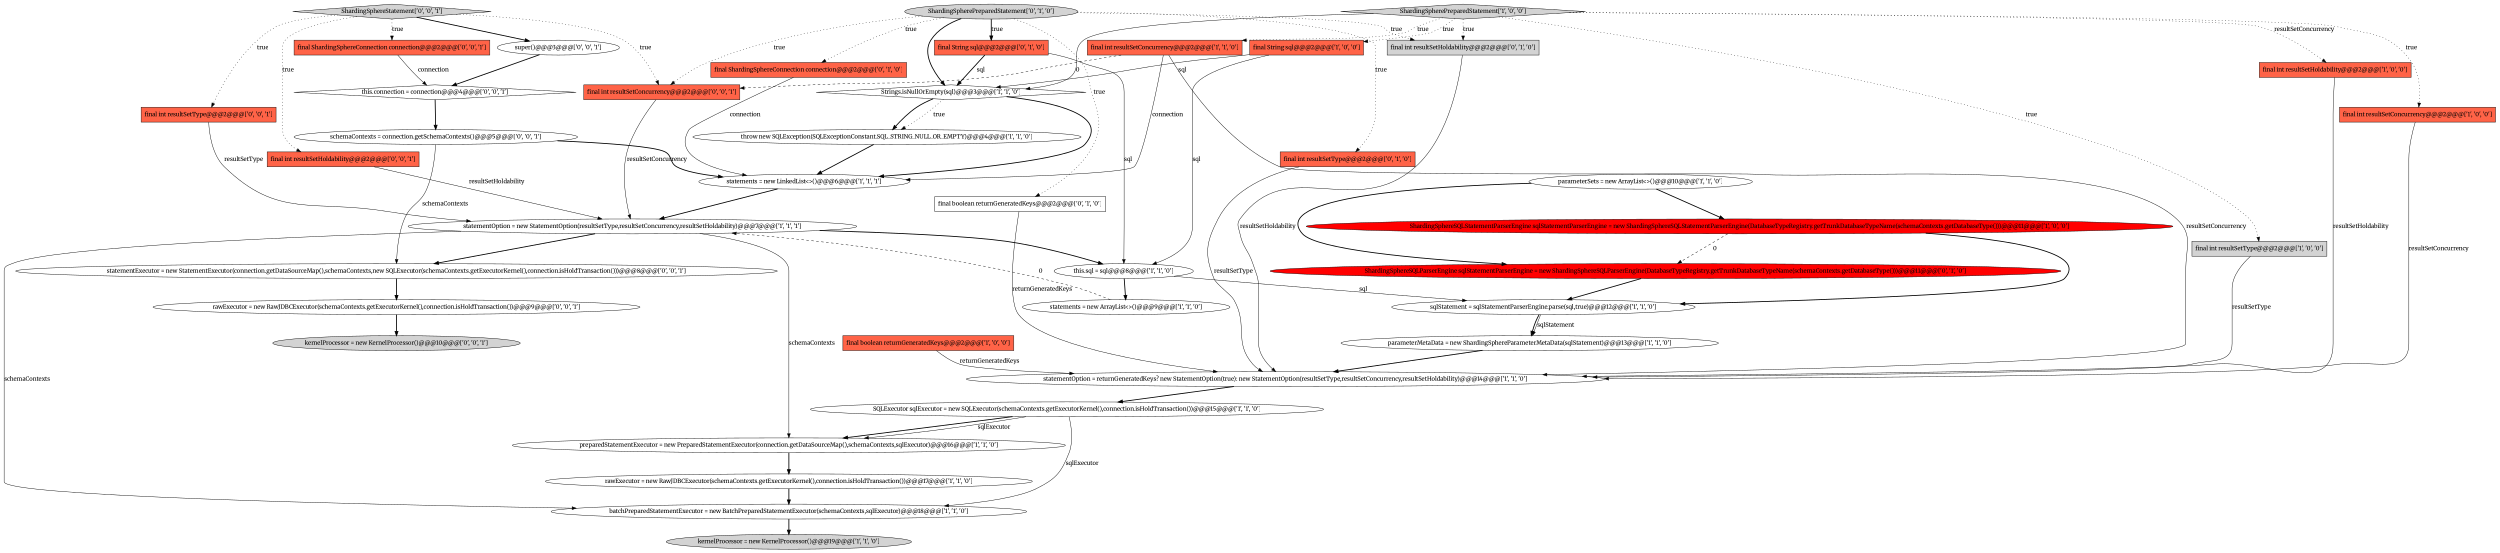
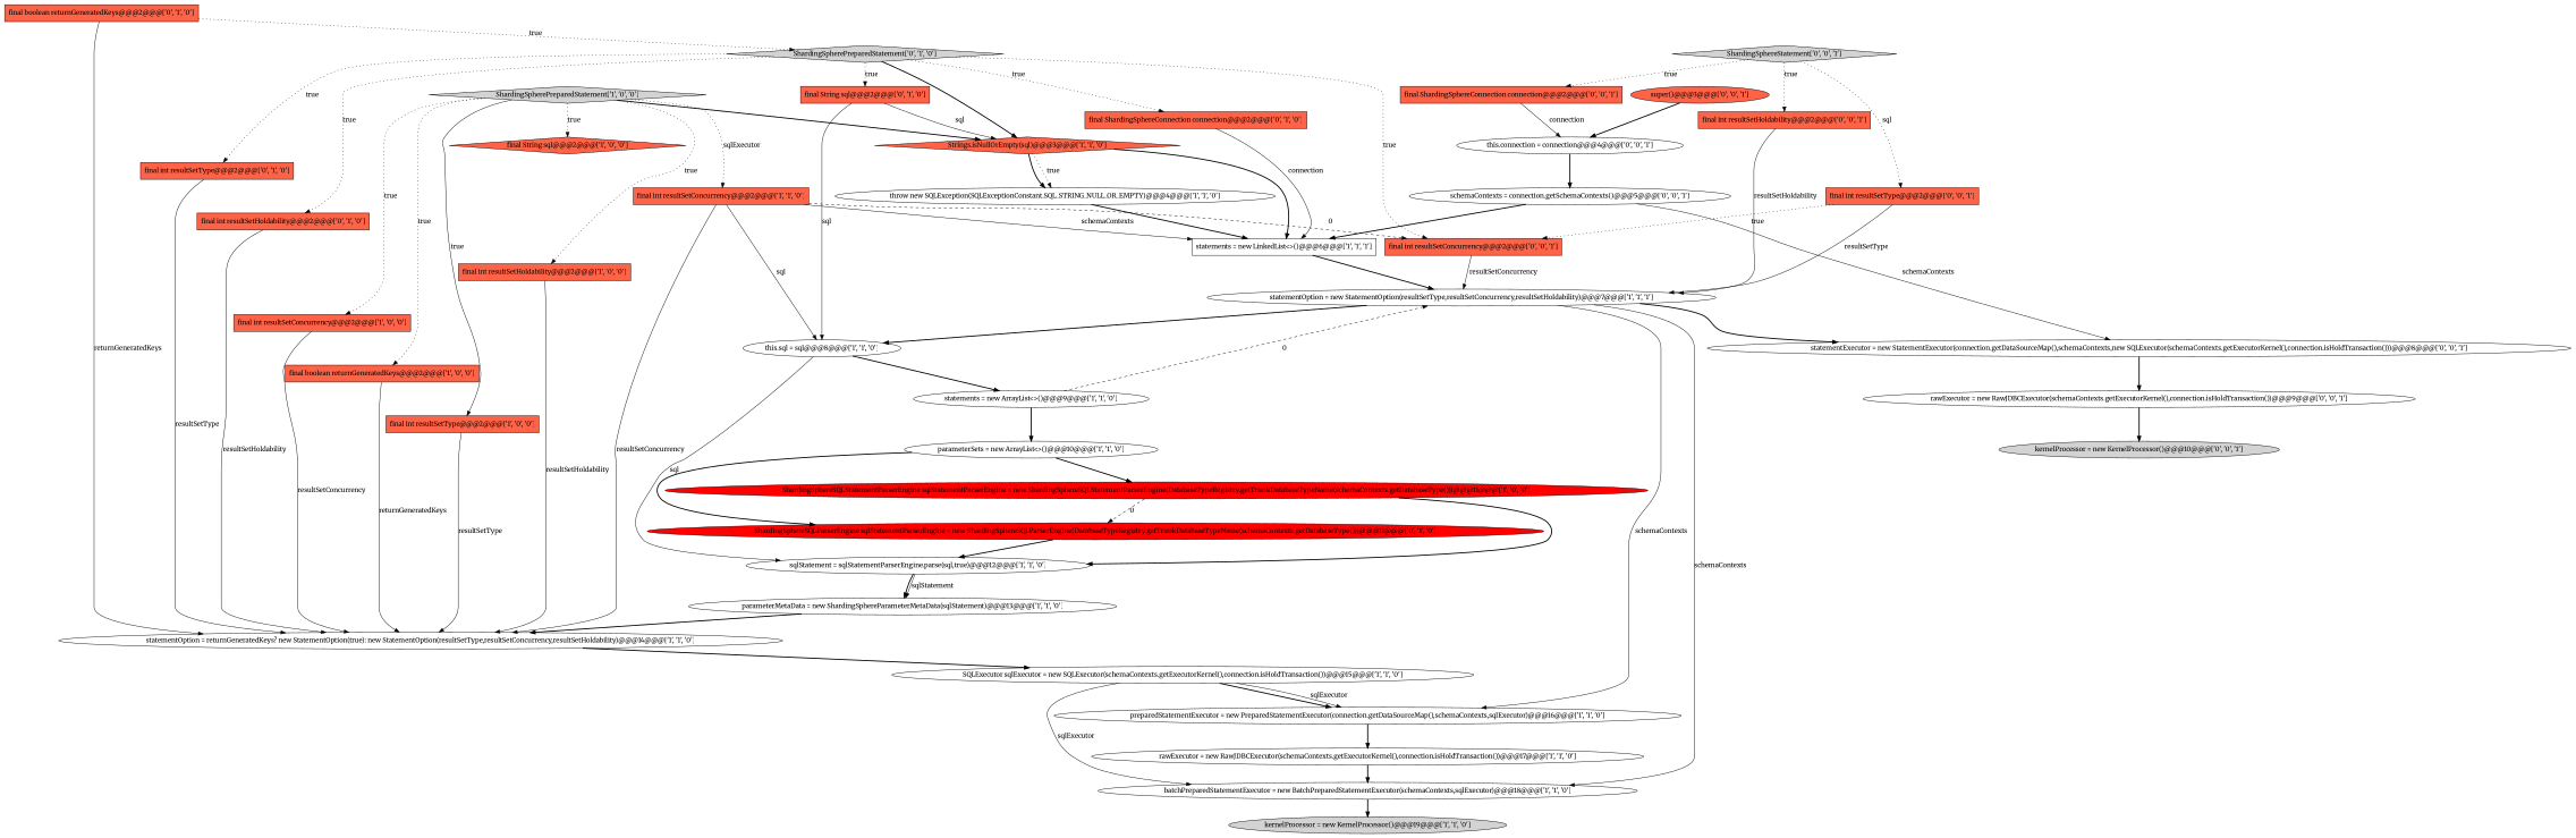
  digraph {
    fontname=Merriweather
    node [fillcolor=white fontname=Merriweather shape=ellipse style=filled]
    edge [fontname=Merriweather style=bold]
    n1 [label="throw new SQLException(SQLExceptionConstant.SQL_STRING_NULL_OR_EMPTY)@@@4@@@['1', '1', '0']"]
-   n2 [label="statements = new LinkedList<>()@@@6@@@['1', '1', '1']"]
+   n2 [label="statements = new LinkedList<>()@@@6@@@['1', '1', '1']" shape=box]
    n3 [label="statementOption = new StatementOption(resultSetType,resultSetConcurrency,resultSetHoldability)@@@7@@@['1', '1', '1']"]
-   n4 [label="this.connection = connection@@@4@@@['0', '0', '1']" shape=diamond]
+   n4 [label="this.connection = connection@@@4@@@['0', '0', '1']"]
    n5 [label="schemaContexts = connection.getSchemaContexts()@@@5@@@['0', '0', '1']"]
    n6 [label="statementExecutor = new StatementExecutor(connection.getDataSourceMap(),schemaContexts,new SQLExecutor(schemaContexts.getExecutorKernel(),connection.isHoldTransaction()))@@@8@@@['0', '0', '1']"]
    n7 [fillcolor=tomato label="final ShardingSphereConnection connection@@@2@@@['0', '0', '1']" shape=box]
    n8 [fillcolor=tomato label="final int resultSetHoldability@@@2@@@['1', '0', '0']" shape=box]
    n9 [label="statementOption = returnGeneratedKeys? new StatementOption(true): new StatementOption(resultSetType,resultSetConcurrency,resultSetHoldability)@@@14@@@['1', '1', '0']"]
    n10 [label="SQLExecutor sqlExecutor = new SQLExecutor(schemaContexts.getExecutorKernel(),connection.isHoldTransaction())@@@15@@@['1', '1', '0']"]
    n11 [fillcolor=lightgray label="ShardingSpherePreparedStatement['1', '0', '0']" shape=diamond]
    n12 [fillcolor=tomato label="final int resultSetConcurrency@@@2@@@['1', '0', '0']" shape=box]
    n13 [fillcolor=tomato label="final boolean returnGeneratedKeys@@@2@@@['1', '0', '0']" shape=box]
-   n14 [fillcolor=tomato label="final String sql@@@2@@@['1', '0', '0']" shape=box]
-   n15 [label="Strings.isNullOrEmpty(sql)@@@3@@@['1', '1', '0']" shape=diamond]
+   n14 [fillcolor=tomato label="final String sql@@@2@@@['1', '0', '0']" shape=diamond]
+   n15 [fillcolor=tomato label="Strings.isNullOrEmpty(sql)@@@3@@@['1', '1', '0']" shape=diamond]
    n16 [fillcolor=tomato label="final int resultSetConcurrency@@@2@@@['1', '1', '0']" shape=box]
-   n17 [fillcolor=lightgray label="final int resultSetType@@@2@@@['1', '0', '0']" shape=box]
+   n17 [fillcolor=tomato label="final int resultSetType@@@2@@@['1', '0', '0']" shape=box]
    n18 [label="this.sql = sql@@@8@@@['1', '1', '0']"]
    n19 [fillcolor=tomato label="final int resultSetConcurrency@@@2@@@['0', '0', '1']" shape=box]
    n20 [label="parameterSets = new ArrayList<>()@@@10@@@['1', '1', '0']"]
    n21 [fillcolor=red label="ShardingSphereSQLParserEngine sqlStatementParserEngine = new ShardingSphereSQLParserEngine(DatabaseTypeRegistry.getTrunkDatabaseTypeName(schemaContexts.getDatabaseType()))@@@11@@@['0', '1', '0']"]
    n22 [fillcolor=red label="ShardingSphereSQLStatementParserEngine sqlStatementParserEngine = new ShardingSphereSQLStatementParserEngine(DatabaseTypeRegistry.getTrunkDatabaseTypeName(schemaContexts.getDatabaseType()))@@@11@@@['1', '0', '0']"]
    n23 [label="sqlStatement = sqlStatementParserEngine.parse(sql,true)@@@12@@@['1', '1', '0']"]
    n24 [label="statements = new ArrayList<>()@@@9@@@['1', '1', '0']"]
    n25 [label="preparedStatementExecutor = new PreparedStatementExecutor(connection.getDataSourceMap(),schemaContexts,sqlExecutor)@@@16@@@['1', '1', '0']"]
    n26 [label="rawExecutor = new RawJDBCExecutor(schemaContexts.getExecutorKernel(),connection.isHoldTransaction())@@@17@@@['1', '1', '0']"]
    n27 [label="batchPreparedStatementExecutor = new BatchPreparedStatementExecutor(schemaContexts,sqlExecutor)@@@18@@@['1', '1', '0']"]
    n28 [label="parameterMetaData = new ShardingSphereParameterMetaData(sqlStatement)@@@13@@@['1', '1', '0']"]
    n29 [label="rawExecutor = new RawJDBCExecutor(schemaContexts.getExecutorKernel(),connection.isHoldTransaction())@@@9@@@['0', '0', '1']"]
    n30 [fillcolor=lightgray label="kernelProcessor = new KernelProcessor()@@@10@@@['0', '0', '1']"]
    n31 [fillcolor=lightgray label="kernelProcessor = new KernelProcessor()@@@19@@@['1', '1', '0']"]
    n32 [fillcolor=tomato label="final int resultSetType@@@2@@@['0', '0', '1']" shape=box]
-   n33 [label="super()@@@3@@@['0', '0', '1']"]
+   n33 [fillcolor=tomato label="super()@@@3@@@['0', '0', '1']"]
    n34 [fillcolor=tomato label="final ShardingSphereConnection connection@@@2@@@['0', '1', '0']" shape=box]
    n35 [fillcolor=tomato label="final int resultSetHoldability@@@2@@@['0', '0', '1']" shape=box]
    n36 [fillcolor=lightgray label="ShardingSphereStatement['0', '0', '1']" shape=diamond]
    n37 [fillcolor=tomato label="final int resultSetType@@@2@@@['0', '1', '0']" shape=box]
    n38 [fillcolor=tomato label="final String sql@@@2@@@['0', '1', '0']" shape=box]
-   n39 [fillcolor=lightgray label="final int resultSetHoldability@@@2@@@['0', '1', '0']" shape=box]
-   n40 [fillcolor=lightgray label="ShardingSpherePreparedStatement['0', '1', '0']"]
-   n41 [label="final boolean returnGeneratedKeys@@@2@@@['0', '1', '0']" shape=box]
+   n39 [fillcolor=tomato label="final int resultSetHoldability@@@2@@@['0', '1', '0']" shape=box]
+   n40 [fillcolor=lightgray label="ShardingSpherePreparedStatement['0', '1', '0']" shape=diamond]
+   n41 [fillcolor=tomato label="final boolean returnGeneratedKeys@@@2@@@['0', '1', '0']" shape=box]
    n1 -> n2
    n2 -> n3
    n3 -> n6
    n3 -> n18
    n3 -> n25 [label=schemaContexts style=solid]
    n3 -> n27 [label=schemaContexts style=solid]
    n4 -> n5
    n5 -> n2
    n5 -> n6 [label=schemaContexts style=solid]
    n6 -> n29
    n7 -> n4 [label=connection style=solid]
    n8 -> n9 [label=resultSetHoldability style=solid]
    n9 -> n10
    n10 -> n25
    n10 -> n25 [label=sqlExecutor style=solid]
    n10 -> n27 [label=sqlExecutor style=solid]
-   n11 -> n8 [label=resultSetConcurrency style=dotted]
+   n11 -> n8 [label=true style=dotted]
    n11 -> n12 [label=true style=dotted]
-   n11 -> n39 [label=true style=dotted]
+   n11 -> n13 [label=true style=dotted]
    n11 -> n14 [label=true style=dotted]
-   n11 -> n15 [style=solid]
-   n11 -> n16 [label=true style=dotted]
-   n11 -> n17 [label=true style=dotted]
+   n11 -> n15
+   n11 -> n16 [label=sqlExecutor style=dotted]
+   n11 -> n17 [label=true style=solid]
    n12 -> n9 [label=resultSetConcurrency style=solid]
    n13 -> n9 [label=returnGeneratedKeys style=solid]
-   n14 -> n15 [label=sql style=solid]
-   n14 -> n18 [label=sql style=solid]
+   n16 -> n18 [label=sql style=solid]
    n15 -> n1
    n15 -> n1 [label=true style=dotted]
    n15 -> n2
-   n16 -> n2 [label=connection style=solid]
+   n16 -> n2 [label=schemaContexts style=solid]
    n16 -> n9 [label=resultSetConcurrency style=solid]
    n16 -> n19 [label=0 style=dashed]
    n17 -> n9 [label=resultSetType style=solid]
    n18 -> n23 [label=sql style=solid]
    n18 -> n24
    n19 -> n3 [label=resultSetConcurrency style=solid]
    n20 -> n21
    n20 -> n22
    n21 -> n23
    n22 -> n21 [label=0 style=dashed]
    n22 -> n23
    n23 -> n28
    n23 -> n28 [label=sqlStatement style=solid]
    n24 -> n3 [label=0 style=dashed]
+   n24 -> n20
    n25 -> n26
    n26 -> n27
    n27 -> n31
    n28 -> n9
    n29 -> n30
    n32 -> n3 [label=resultSetType style=solid]
    n33 -> n4
    n34 -> n2 [label=connection style=solid]
    n35 -> n3 [label=resultSetHoldability style=solid]
    n36 -> n7 [label=true style=dotted]
-   n36 -> n19 [label=true style=dotted]
-   n36 -> n32 [label=true style=dotted]
-   n36 -> n33
+   n32 -> n19 [label=true style=dotted]
+   n36 -> n32 [label=sql style=dotted]
    n36 -> n35 [label=true style=dotted]
    n37 -> n9 [label=resultSetType style=solid]
-   n38 -> n15 [label=sql]
+   n38 -> n15 [label=sql style=solid]
    n38 -> n18 [label=sql style=solid]
    n39 -> n9 [label=resultSetHoldability style=solid]
    n40 -> n15
    n40 -> n19 [label=true style=dotted]
    n40 -> n34 [label=true style=dotted]
    n40 -> n37 [label=true style=dotted]
-   n40 -> n38 [label=true]
+   n40 -> n38 [label=true style=dotted]
    n40 -> n39 [label=true style=dotted]
-   n40 -> n41 [label=true style=dotted]
+   n41 -> n40 [label=true style=dotted]
    n41 -> n9 [label=returnGeneratedKeys style=solid]
  }
